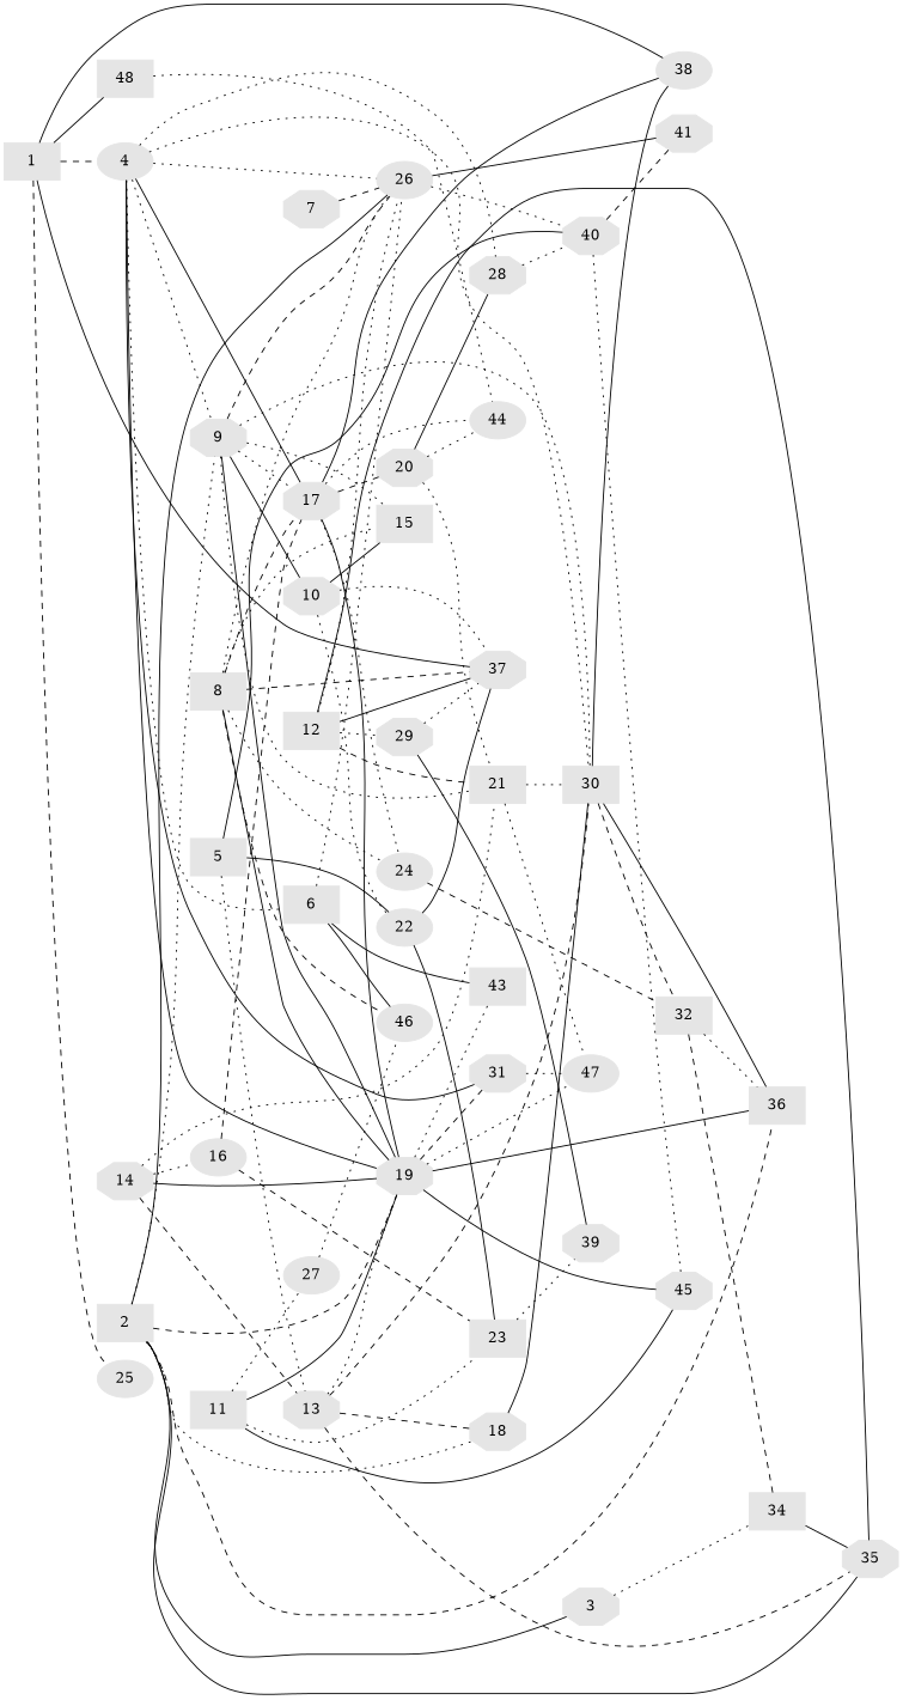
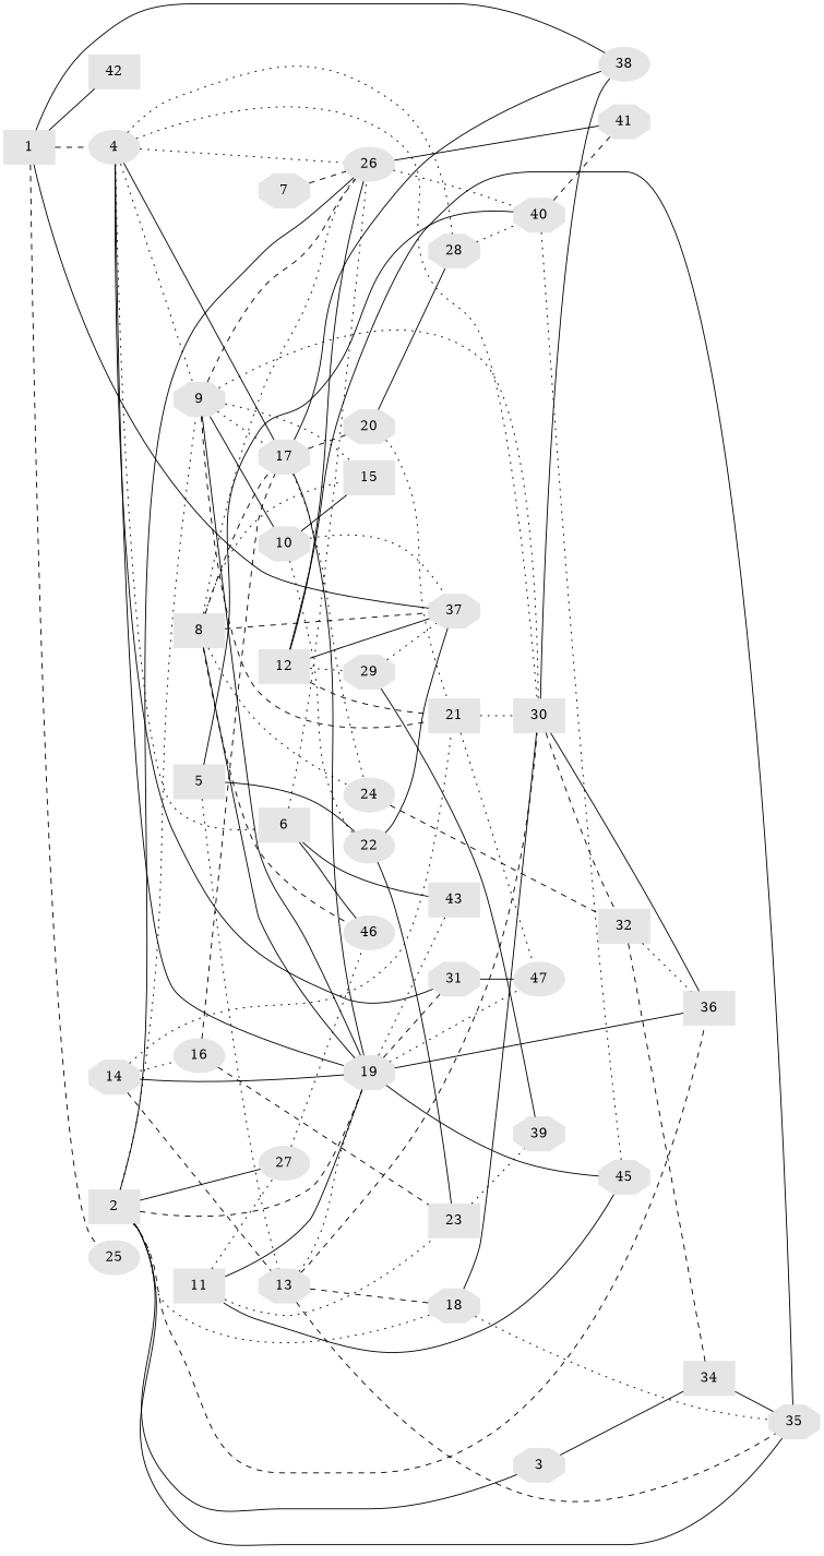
  graph {
    rankdir=LR
    node [color=gray90 shape=octagon style=filled]
    edge [style=dotted weight=1.0]
    1 [shape=box]
    4 [shape=ellipse]
    25 [shape=ellipse]
    37
    38 [shape=ellipse]
-   42 [shape=box label=48]
+   42 [shape=box]
    9
    19
    26 [shape=ellipse]
    6 [shape=box]
    17
    28
    30 [shape=box]
    31
-   44 [shape=ellipse]
    2 [shape=box]
    3
    18
    27 [shape=ellipse]
    35
    36 [shape=box]
    34 [shape=box]
    15 [shape=box]
    10
    21 [shape=box]
    43 [shape=box]
    45
    47 [shape=ellipse]
    40
    41
    46 [shape=ellipse]
    24 [shape=ellipse]
    20
    32 [shape=box]
    5 [shape=box]
    13
    22 [shape=ellipse]
    23 [shape=box]
    7
    8 [shape=box]
    11 [shape=box]
    39
    12 [shape=box]
    29
    14
    16 [shape=ellipse]
    1 -- 4 [style=dashed]
    1 -- 25 [style=dashed]
    1 -- 37 [style=solid]
    1 -- 38 [style=solid]
    1 -- 42 [style=solid]
    4 -- 9
    4 -- 19 [style=solid]
    4 -- 26 [weight=2.0]
    4 -- 6
    4 -- 17 [style=solid]
    4 -- 28 [weight=2.0]
    4 -- 30 [weight=3.0]
    4 -- 31 [style=solid]
-   42 -- 44
    9 -- 19 [style=solid]
    9 -- 26 [style=dashed weight=2.0]
    9 -- 17
    9 -- 30
    9 -- 15
    9 -- 10 [style=solid]
-   9 -- 21
+   9 -- 21 [style=dashed]
    19 -- 31 [style=dashed]
    19 -- 36 [style=solid]
    19 -- 43
    19 -- 45 [style=solid]
    19 -- 47
    26 -- 40
    26 -- 41 [style=solid]
    6 -- 26
    6 -- 43 [style=solid]
    6 -- 46 [style=solid]
    17 -- 38 [style=solid]
    17 -- 19 [style=solid]
-   17 -- 44
    17 -- 24
    17 -- 20 [style=dashed weight=2.0]
    28 -- 40
    30 -- 38 [style=solid]
    30 -- 36 [style=solid]
    30 -- 32 [style=dashed]
-   31 -- 47
+   31 -- 47 [style=solid]
    2 -- 9
    2 -- 19 [style=dashed weight=2.0]
    2 -- 26 [style=solid]
    2 -- 3 [style=solid]
    2 -- 18
+   2 -- 27 [style=solid]
    2 -- 35 [style=solid]
    2 -- 36 [style=dashed]
-   3 -- 34
+   3 -- 34 [style=solid]
    18 -- 30 [style=solid]
+   18 -- 35
    27 -- 46
    34 -- 35 [style=solid]
    10 -- 37
    10 -- 15 [style=solid]
    10 -- 22
    21 -- 30 [weight=2.0]
    21 -- 47
    40 -- 45
    40 -- 41 [style=dashed]
    24 -- 32 [style=dashed]
    20 -- 28 [style=solid]
-   20 -- 44
    20 -- 21 [weight=2.0]
    32 -- 36
    32 -- 34 [style=dashed]
    5 -- 40 [style=solid]
    5 -- 13 [weight=2.0]
    5 -- 22 [style=solid]
    13 -- 19
    13 -- 30 [style=dashed]
    13 -- 18 [style=dashed]
    13 -- 35 [style=dashed]
    22 -- 37 [style=solid]
    22 -- 23 [style=solid]
    23 -- 39
    7 -- 26 [style=dashed]
    8 -- 37 [style=dashed]
    8 -- 19 [style=solid]
    8 -- 26
    8 -- 17 [style=dashed weight=2.0]
    8 -- 15
    8 -- 46 [style=dashed]
    8 -- 24 [weight=2.0]
    11 -- 19 [style=solid]
    11 -- 27
    11 -- 45 [style=solid]
    11 -- 23
    12 -- 37 [style=solid]
-   12 -- 26
+   12 -- 26 [style=solid]
    12 -- 35 [style=solid]
    12 -- 21 [style=dashed]
    12 -- 29
    29 -- 37
    29 -- 39 [style=solid]
    14 -- 19 [style=solid]
    14 -- 21
    14 -- 13 [style=dashed]
    14 -- 16
    16 -- 17 [style=dashed]
    16 -- 23 [style=dashed]
  }
